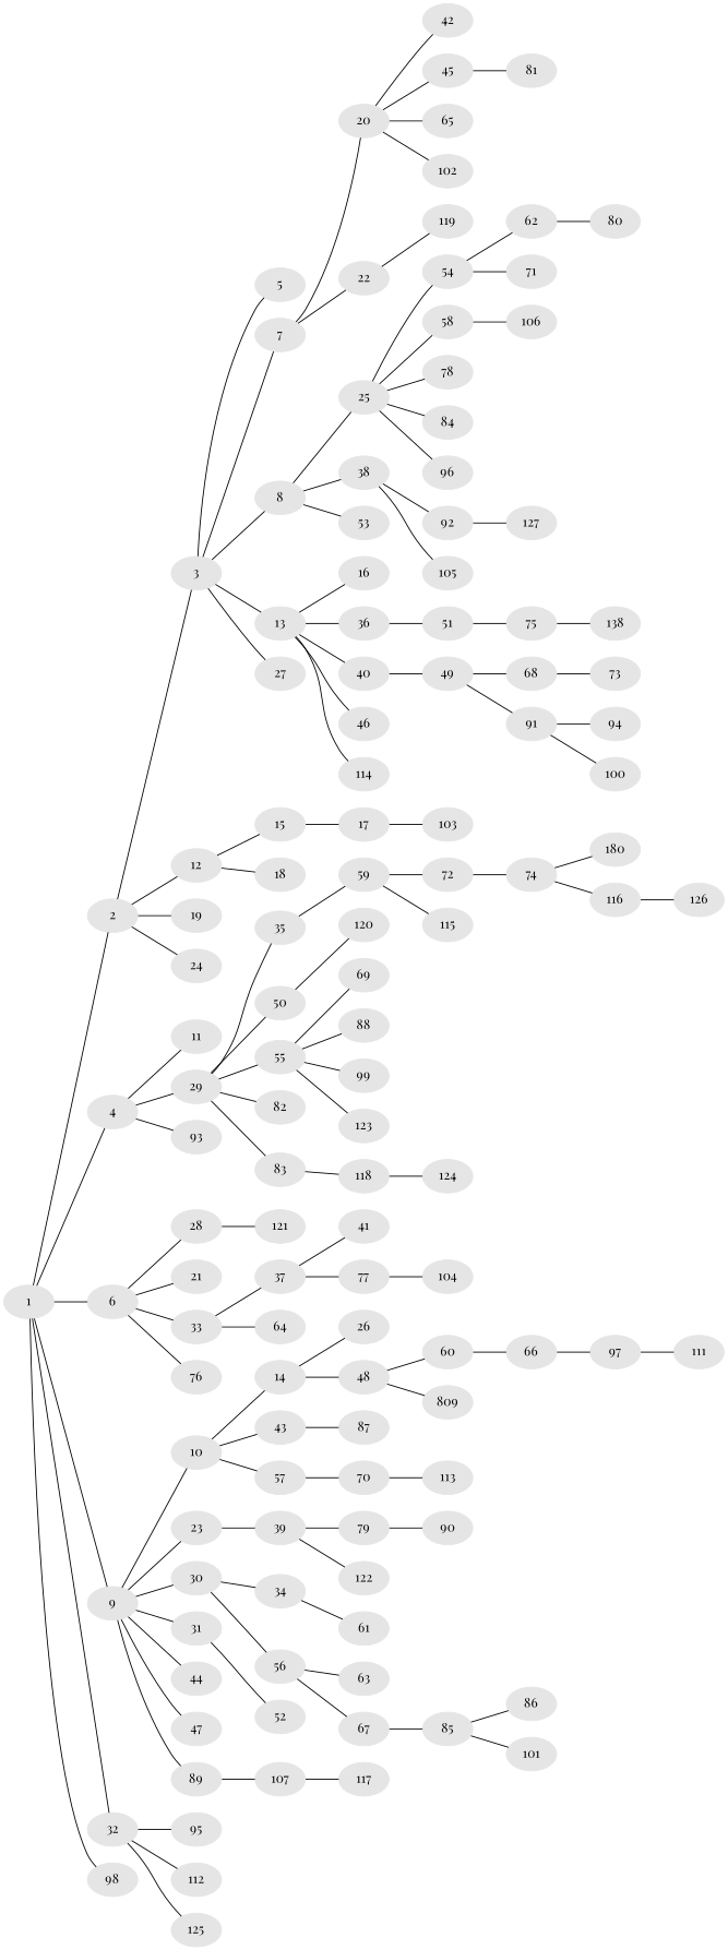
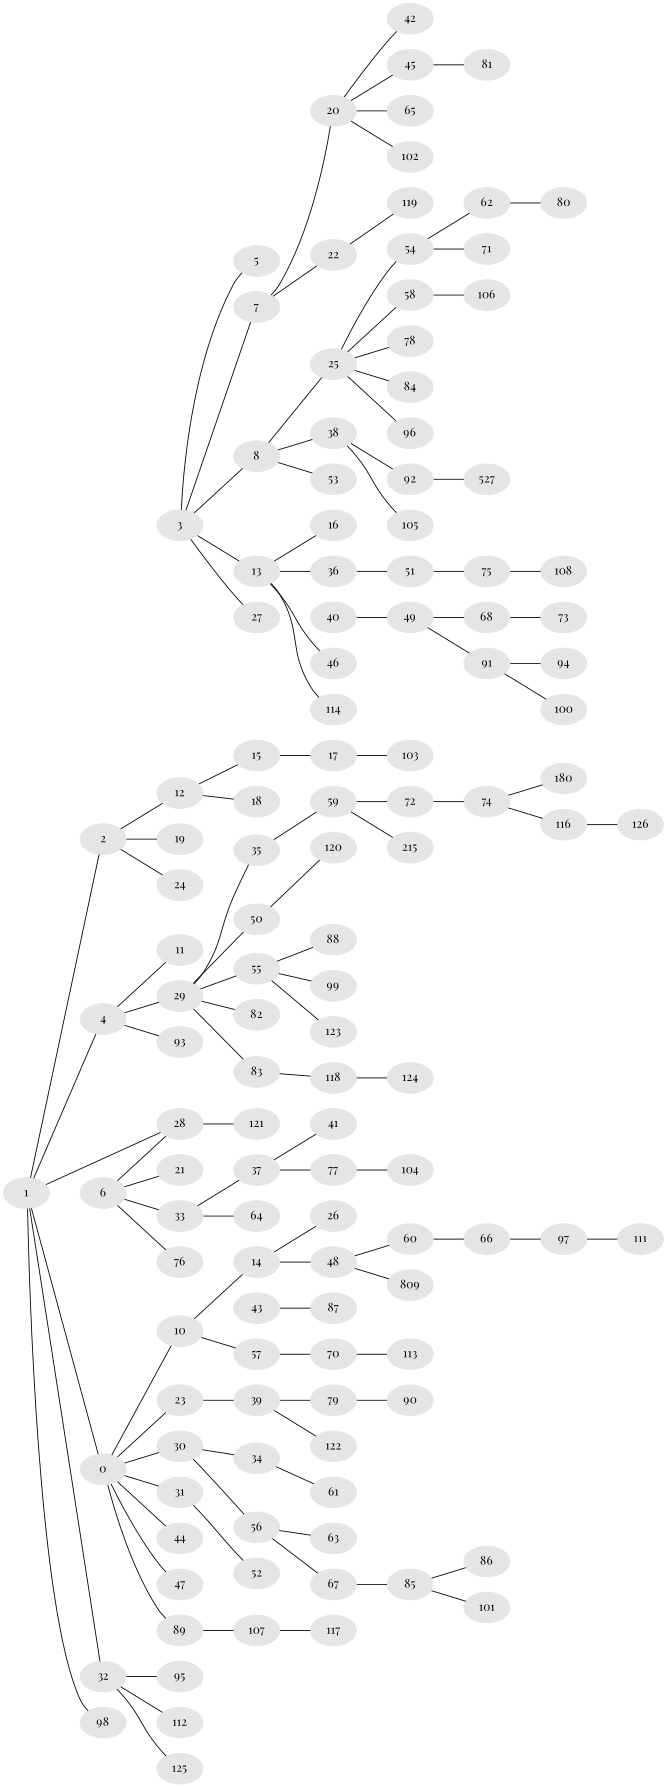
  graph {
    fontname="Playfair Display"
    rankdir=LR
    node [color=gray90 fontname="Playfair Display" style=filled]
    edge [fontname="Playfair Display"]
    1
    2
    4
    6
-   9
+   9 [label=0]
    32
    98
    3
    12
    19
    24
    11
    29
    93
    21
    28
    33
    76
    10
    23
    30
    31
    44
    47
    89
    95
    112
    125
    5
    7
    8
    13
    27
    15
    18
    20
    22
    25
    38
    53
    16
    36
    40
    46
    114
    35
    50
    55
    82
    83
    121
    37
    64
    42
    45
    65
    102
    119
    54
    58
    78
    84
    96
    92
    105
    14
    43
    57
    39
    34
    56
    52
    107
    26
    48
    87
    70
    17
    51
    49
    60
    n82 [label=809]
    103
    81
    79
    122
    62
    71
    106
    59
    120
-   69
    88
    99
    123
    118
    61
    63
    67
    41
    77
    72
-   115
+   115 [label=215]
    75
    104
-   127
+   127 [label=527]
    90
    68
    91
    66
    73
    94
    100
-   108 [label=138]
+   108
    80
    85
    113
    74
    97
    111
    86
    101
    n123 [label=180]
    116
    126
    124
    117
    1 -- 2
    1 -- 4
-   1 -- 6
+   1 -- 28
    1 -- 9
    1 -- 32
    1 -- 98
-   2 -- 3
    2 -- 12
    2 -- 19
    2 -- 24
    4 -- 11
    4 -- 29
    4 -- 93
    6 -- 21
    6 -- 28
    6 -- 33
    6 -- 76
    9 -- 10
    9 -- 23
    9 -- 30
    9 -- 31
    9 -- 44
    9 -- 47
    9 -- 89
    32 -- 95
    32 -- 112
    32 -- 125
    3 -- 5
    3 -- 7
    3 -- 8
    3 -- 13
    3 -- 27
    12 -- 15
    12 -- 18
    29 -- 35
    29 -- 50
    29 -- 55
    29 -- 82
    29 -- 83
    28 -- 121
    33 -- 37
    33 -- 64
    10 -- 14
-   10 -- 43
    10 -- 57
    23 -- 39
    30 -- 34
    30 -- 56
    31 -- 52
    89 -- 107
    7 -- 20
    7 -- 22
    8 -- 25
    8 -- 38
    8 -- 53
    13 -- 16
    13 -- 36
-   13 -- 40
    13 -- 46
    13 -- 114
    15 -- 17
    20 -- 42
    20 -- 45
    20 -- 65
    20 -- 102
    22 -- 119
    25 -- 54
    25 -- 58
    25 -- 78
    25 -- 84
    25 -- 96
    38 -- 92
    38 -- 105
    36 -- 51
    40 -- 49
    35 -- 59
    50 -- 120
-   55 -- 69
    55 -- 88
    55 -- 99
    55 -- 123
    83 -- 118
    37 -- 41
    37 -- 77
    45 -- 81
    54 -- 62
    54 -- 71
    58 -- 106
    92 -- 127
    14 -- 26
    14 -- 48
    43 -- 87
    57 -- 70
    39 -- 79
    39 -- 122
    34 -- 61
    56 -- 63
    56 -- 67
    107 -- 117
    48 -- 60
    48 -- n82
    70 -- 113
    17 -- 103
    51 -- 75
    49 -- 68
    49 -- 91
    60 -- 66
    79 -- 90
    62 -- 80
    59 -- 72
    59 -- 115
    118 -- 124
    67 -- 85
    77 -- 104
    72 -- 74
    75 -- 108
    68 -- 73
    91 -- 94
    91 -- 100
    66 -- 97
    85 -- 86
    85 -- 101
    74 -- n123
    74 -- 116
    97 -- 111
    116 -- 126
  }
